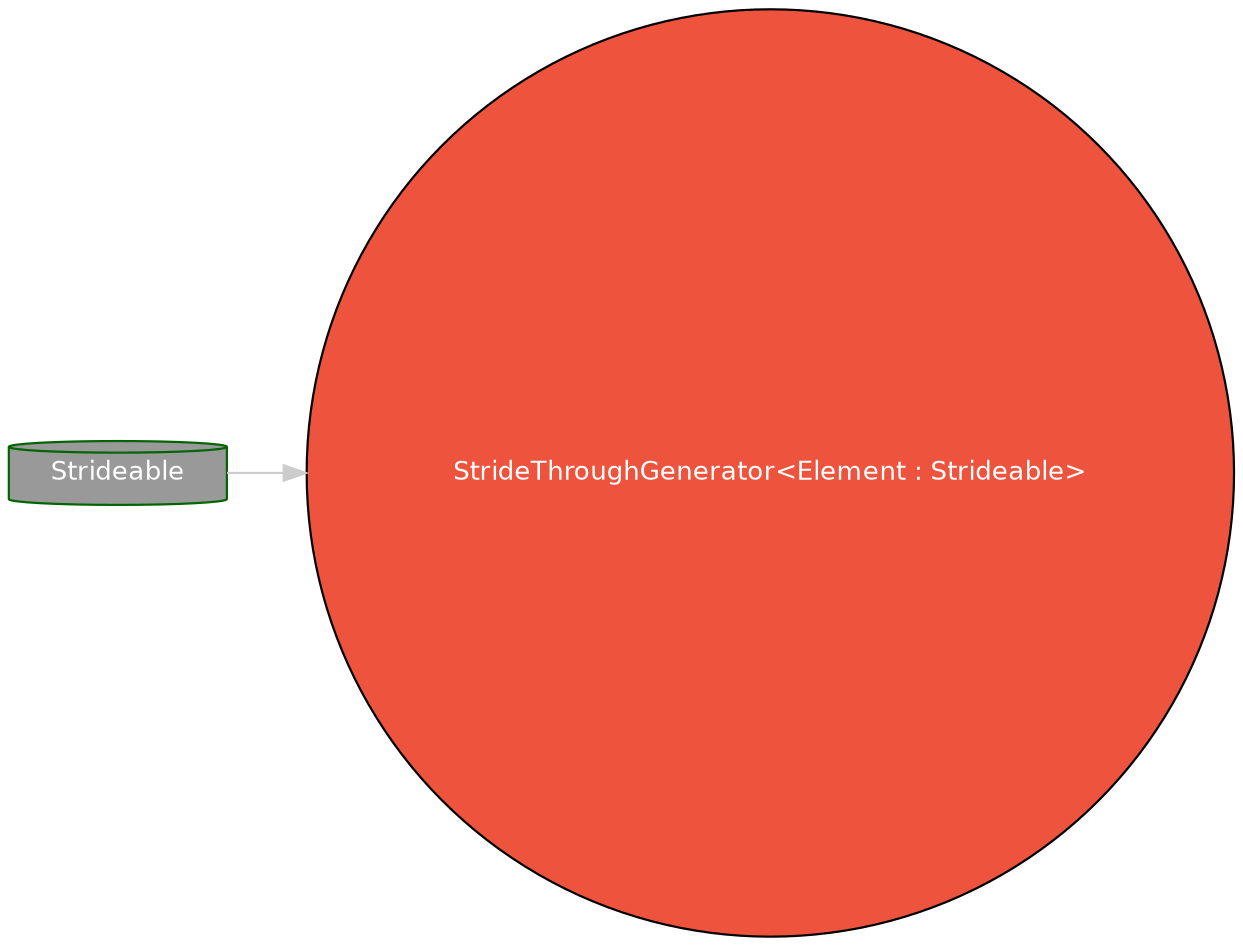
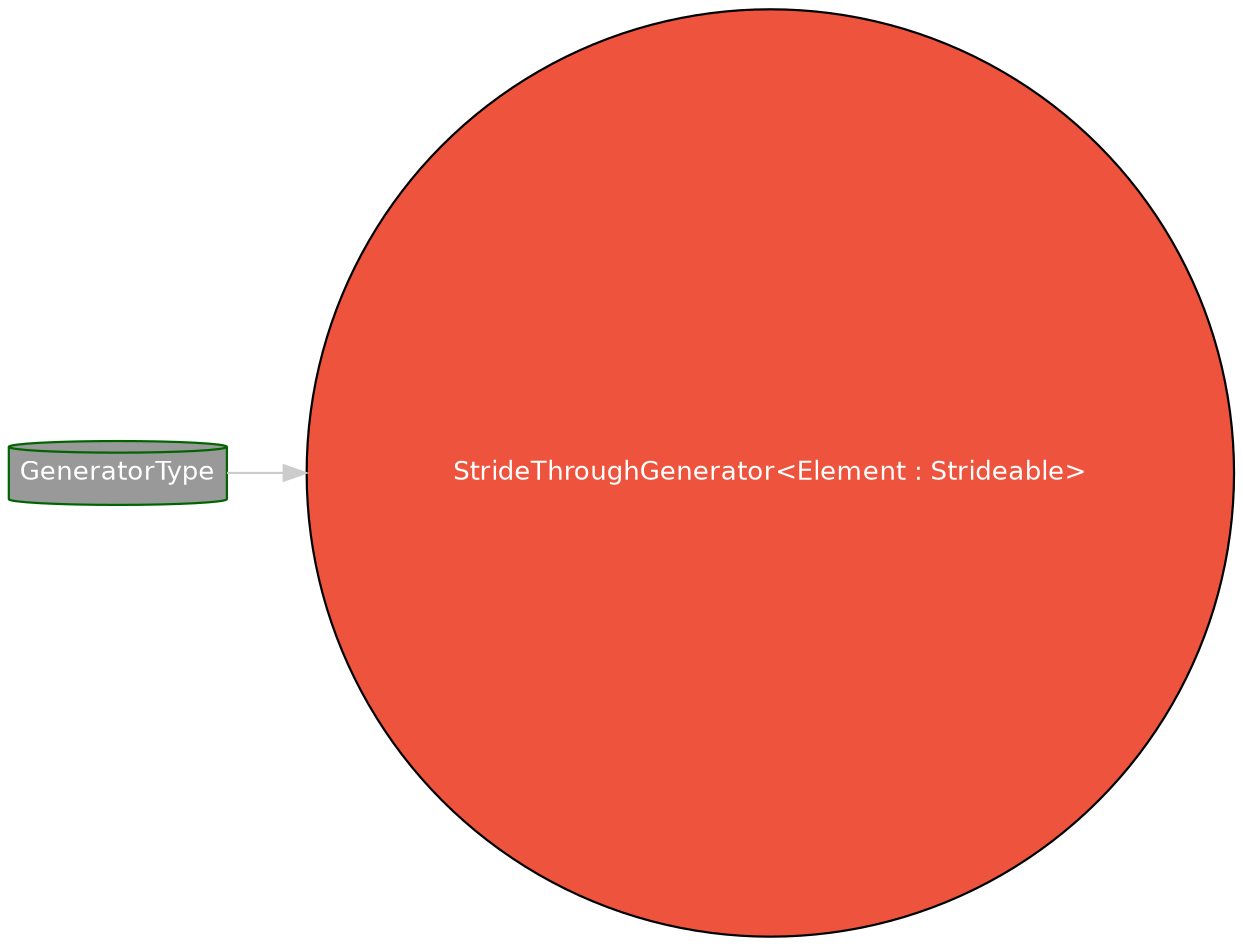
  strict digraph {
    rankdir=LR
    node [fontcolor=white fontname=Helvetica fontsize=12 margin="0.07,0.05"]
    "StrideThroughGenerator<Element : Strideable>" [color=black fillcolor="#ee543d" height=0.3 shape=circle style=filled]
-   GeneratorType [color=darkgreen fillcolor="#999999" height=0.3 shape=cylinder style="filled,rounded" label=Strideable]
+   GeneratorType [color=darkgreen fillcolor="#999999" height=0.3 shape=cylinder style="filled,rounded"]
    subgraph sub_1 {
      rank=max
      "StrideThroughGenerator<Element : Strideable>"
    }
    GeneratorType -> "StrideThroughGenerator<Element : Strideable>" [color="#cccccc"]
  }
